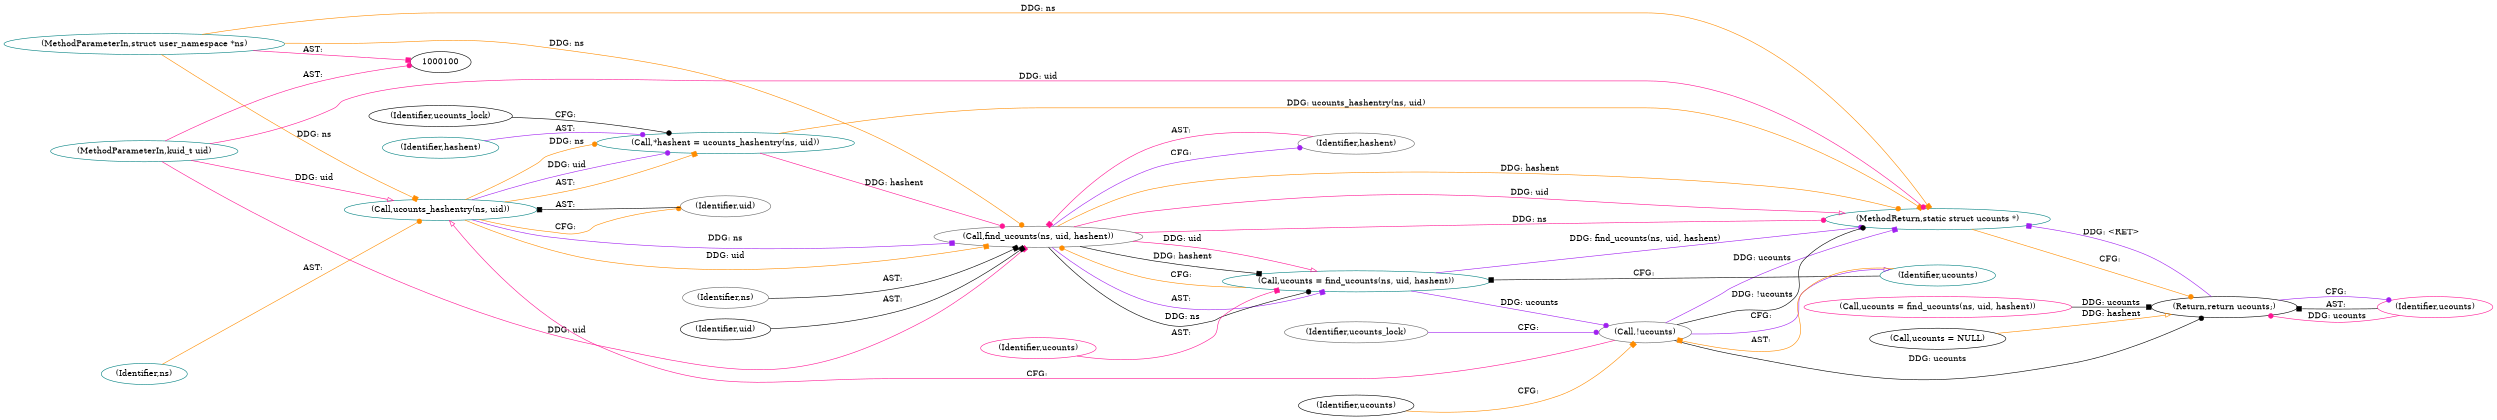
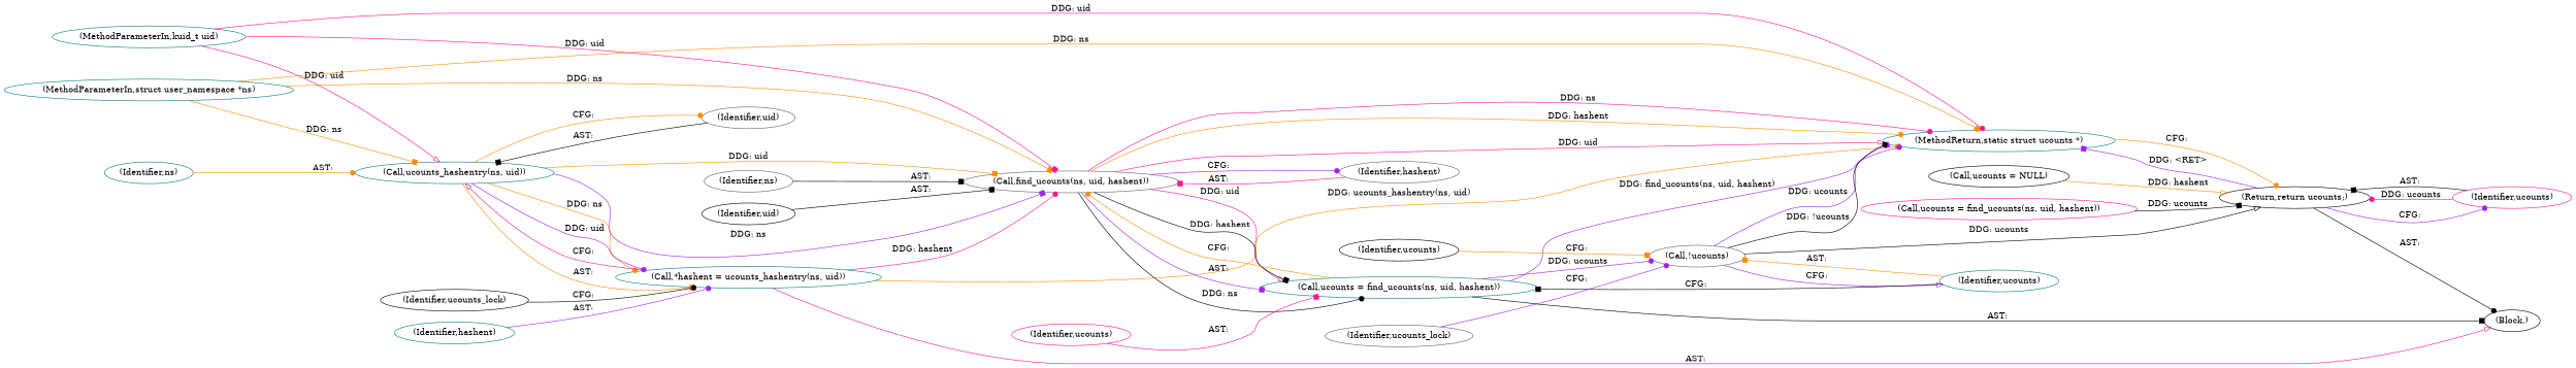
  digraph {
    rankdir=LR
    node [color=teal]
    edge [arrowhead=box color=darkorange]
    n1 [label="(Call,ucounts_hashentry(ns, uid))"]
    n2 [label="(Call,*hashent = ucounts_hashentry(ns, uid))"]
    n3 [color=gray40 label="(Call,find_ucounts(ns, uid, hashent))"]
    n4 [color=gray40 label="(Identifier,uid)"]
    n5 [label="(MethodReturn,static struct ucounts *)"]
+   n6 [color=black label="(Block,)"]
    n7 [label="(Call,ucounts = find_ucounts(ns, uid, hashent))"]
    n8 [color=gray40 label="(Identifier,hashent)"]
    n9 [label="(MethodParameterIn,struct user_namespace *ns)"]
-   1000100 [color=black]
    n11 [color=black label="(Return,return ucounts;)"]
    n12 [label="(MethodParameterIn,kuid_t uid)"]
    n13 [color=gray40 label="(Call,!ucounts)"]
    n14 [label="(Identifier,ucounts)"]
    n15 [color=deeppink label="(Identifier,ucounts)"]
    n16 [color=deeppink label="(Call,ucounts = find_ucounts(ns, uid, hashent))"]
    n17 [color=black label="(Identifier,ucounts_lock)"]
    n18 [color=black label="(Identifier,ucounts)"]
    n19 [label="(Identifier,hashent)"]
    n20 [color=gray40 label="(Identifier,ns)"]
    n21 [color=black label="(Call,ucounts = NULL)"]
    n22 [color=black label="(Identifier,uid)"]
    n23 [color=deeppink label="(Identifier,ucounts)"]
    n24 [label="(Identifier,ns)"]
    n25 [color=gray40 label="(Identifier,ucounts_lock)"]
    n1 -> n2 [label="AST: "]
    n1 -> n2 [arrowhead=dot label="DDG: ns"]
    n1 -> n2 [arrowhead=dot color=purple label="DDG: uid"]
    n1 -> n3 [color=purple label="DDG: ns"]
    n1 -> n3 [label="DDG: uid"]
    n1 -> n4 [arrowhead=dot label="CFG: "]
-   n13 -> n1 [arrowhead=onormal color=deeppink label="CFG: "]
+   n2 -> n1 [arrowhead=onormal color=deeppink label="CFG: "]
    n2 -> n3 [arrowhead=dot color=deeppink label="DDG: hashent"]
    n2 -> n5 [label="DDG: ucounts_hashentry(ns, uid)"]
+   n2 -> n6 [arrowhead=onormal color=deeppink label="AST: "]
    n3 -> n5 [arrowhead=dot label="DDG: hashent"]
    n3 -> n5 [arrowhead=onormal color=deeppink label="DDG: uid"]
    n3 -> n5 [arrowhead=dot color=deeppink label="DDG: ns"]
    n3 -> n7 [color=purple label="AST: "]
    n3 -> n7 [arrowhead=dot color=black label="DDG: ns"]
    n3 -> n7 [arrowhead=onormal color=deeppink label="DDG: uid"]
    n3 -> n7 [color=black label="DDG: hashent"]
    n3 -> n8 [arrowhead=dot color=purple label="CFG: "]
    n4 -> n1 [color=black label="AST: "]
    n5 -> n11 [arrowhead=dot label="CFG: "]
    n7 -> n3 [arrowhead=dot label="CFG: "]
    n7 -> n5 [arrowhead=dot color=purple label="DDG: find_ucounts(ns, uid, hashent)"]
+   n7 -> n6 [color=black label="AST: "]
    n7 -> n13 [arrowhead=dot color=purple label="DDG: ucounts"]
    n8 -> n3 [color=deeppink label="AST: "]
    n9 -> n1 [label="DDG: ns"]
-   n9 -> n3 [arrowhead=dot label="DDG: ns"]
+   n9 -> n3 [label="DDG: ns"]
    n9 -> n5 [label="DDG: ns"]
-   n9 -> 1000100 [color=deeppink label="AST: "]
    n11 -> n5 [color=purple label="DDG: <RET>"]
+   n11 -> n6 [arrowhead=dot color=black label="AST: "]
    n11 -> n15 [arrowhead=dot color=purple label="CFG: "]
    n12 -> n1 [arrowhead=onormal color=deeppink label="DDG: uid"]
    n12 -> n3 [color=deeppink label="DDG: uid"]
    n12 -> n5 [arrowhead=dot color=deeppink label="DDG: uid"]
-   n12 -> 1000100 [arrowhead=dot color=deeppink label="AST: "]
    n13 -> n5 [color=purple label="DDG: ucounts"]
    n13 -> n5 [arrowhead=dot color=black label="DDG: !ucounts"]
-   n13 -> n11 [arrowhead=dot color=black label="DDG: ucounts"]
+   n13 -> n11 [arrowhead=onormal color=black label="DDG: ucounts"]
    n13 -> n14 [arrowhead=onormal color=purple label="CFG: "]
    n14 -> n7 [color=black label="CFG: "]
    n14 -> n13 [label="AST: "]
    n15 -> n11 [color=black label="AST: "]
    n15 -> n11 [arrowhead=dot color=deeppink label="DDG: ucounts"]
    n16 -> n11 [color=black label="DDG: ucounts"]
    n17 -> n2 [arrowhead=dot color=black label="CFG: "]
    n18 -> n13 [label="CFG: "]
    n19 -> n2 [arrowhead=dot color=purple label="AST: "]
    n20 -> n3 [color=black label="AST: "]
    n21 -> n11 [arrowhead=onormal label="DDG: hashent"]
    n22 -> n3 [color=black label="AST: "]
    n23 -> n7 [color=deeppink label="AST: "]
    n24 -> n1 [arrowhead=dot label="AST: "]
    n25 -> n13 [arrowhead=dot color=purple label="CFG: "]
  }
